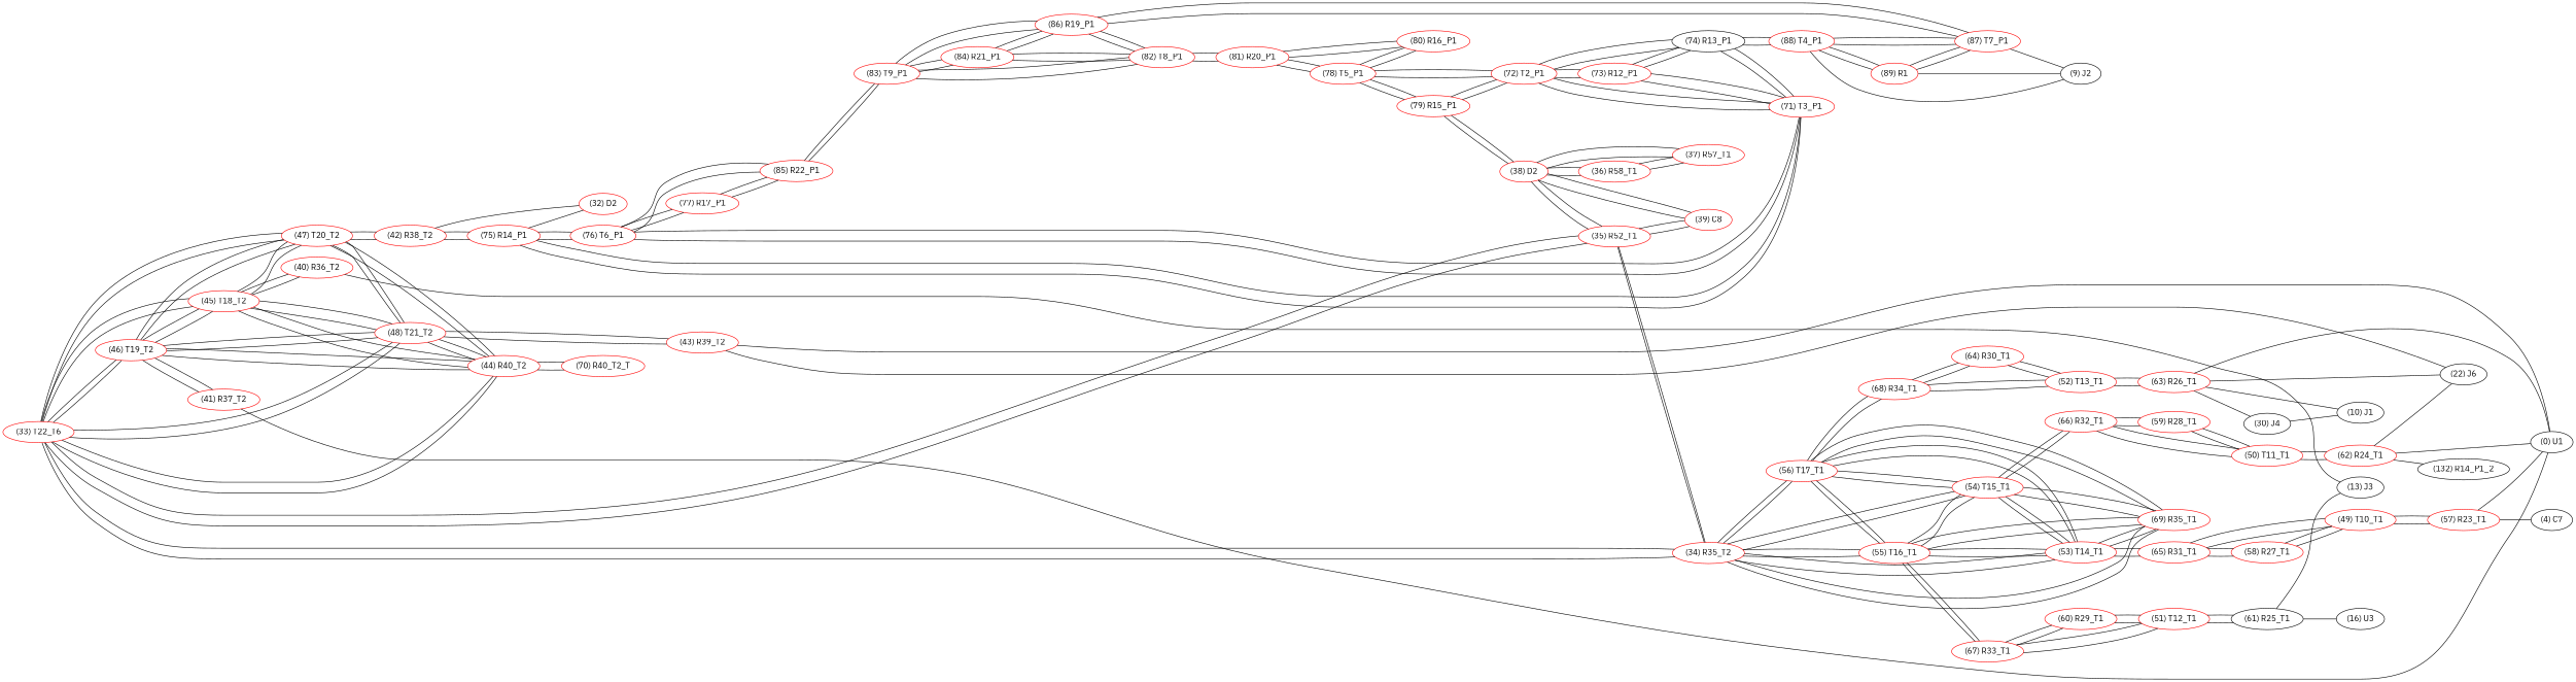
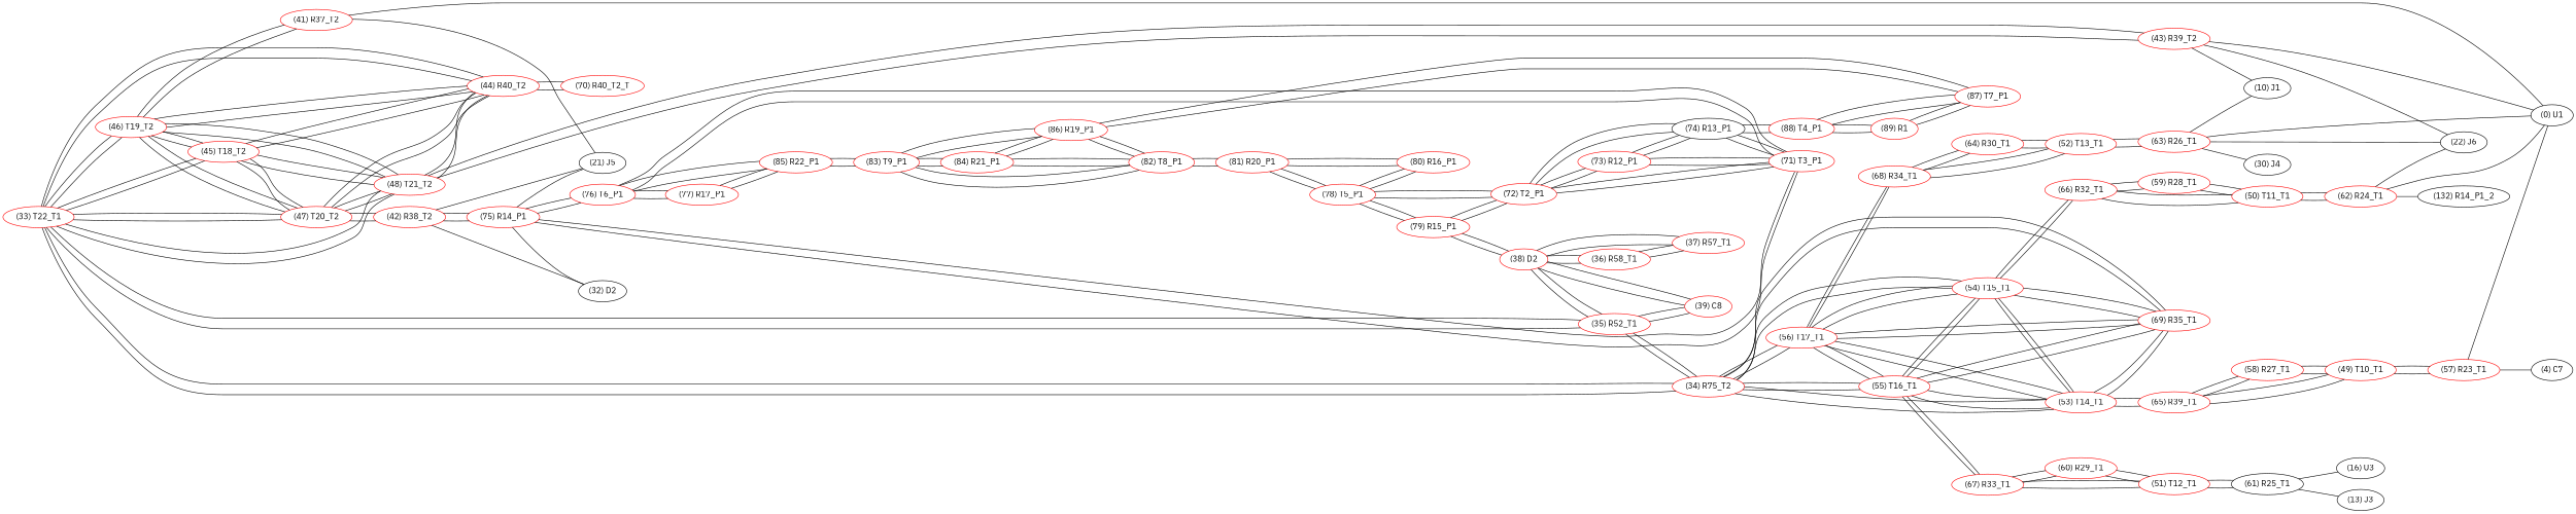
  graph {
    fontname="IBM Plex Sans"
    rankdir=LR
    node [color=red fontname="IBM Plex Sans"]
    edge [fontname="IBM Plex Sans"]
-   n1 [label="(33) T22_T6"]
+   n1 [label="(33) T22_T1"]
    n2 [label="(46) T19_T2"]
    n3 [label="(45) T18_T2"]
    n4 [label="(44) R40_T2"]
    n5 [label="(48) T21_T2"]
    n6 [label="(47) T20_T2"]
    n7 [label="(35) R52_T1"]
-   n8 [label="(34) R35_T2"]
+   n8 [label="(34) R75_T2"]
    n9 [label="(41) R37_T2"]
-   n10 [label="(40) R36_T2"]
    n11 [label="(70) R40_T2_T"]
    n12 [label="(43) R39_T2"]
    n13 [label="(42) R38_T2"]
    n14 [label="(38) D2"]
    n15 [label="(39) C8"]
    n16 [label="(55) T16_T1"]
    n17 [label="(54) T15_T1"]
    n18 [label="(69) R35_T1"]
    n19 [label="(53) T14_T1"]
    n20 [label="(56) T17_T1"]
+   n21 [label="(21) J5" color=""]
    n22 [label="(0) U1" color=""]
    n23 [label="(13) J3" color=""]
    n24 [label="(22) J6" color=""]
    n25 [label="(10) J1" color=""]
    n26 [label="(75) R14_P1"]
-   n27 [label="(32) D2"]
+   n27 [label="(32) D2" color=""]
    n28 [label="(36) R58_T1"]
    n29 [label="(37) R57_T1"]
    n30 [label="(79) R15_P1"]
    n31 [label="(67) R33_T1"]
    n32 [label="(66) R32_T1"]
-   n33 [label="(65) R31_T1"]
+   n33 [label="(65) R39_T1"]
    n34 [label="(68) R34_T1"]
    n35 [label="(51) T12_T1"]
    n36 [label="(60) R29_T1"]
    n37 [label="(50) T11_T1"]
    n38 [label="(59) R28_T1"]
    n39 [label="(49) T10_T1"]
    n40 [label="(58) R27_T1"]
    n41 [label="(52) T13_T1"]
    n42 [label="(64) R30_T1"]
    n43 [label="(72) T2_P1"]
    n44 [label="(78) T5_P1"]
    n45 [label="(71) T3_P1"]
    n46 [color=black label="(74) R13_P1"]
    n47 [label="(73) R12_P1"]
    n48 [label="(80) R16_P1"]
    n49 [label="(81) R20_P1"]
-   n50 [label="(9) J2" color=""]
    n51 [label="(76) T6_P1"]
    n52 [label="(85) R22_P1"]
    n53 [label="(77) R17_P1"]
    n54 [label="(57) R23_T1"]
    n55 [label="(4) C7" color=""]
    n56 [label="(62) R24_T1"]
    n57 [label="(132) R14_P1_2" color=""]
    n58 [color=black label="(61) R25_T1"]
    n59 [label="(16) U3" color=""]
    n60 [label="(63) R26_T1"]
    n61 [label="(30) J4" color=""]
    n62 [label="(88) T4_P1"]
    n63 [label="(83) T9_P1"]
    n64 [label="(87) T7_P1"]
    n65 [label="(89) R1"]
    n66 [label="(82) T8_P1"]
    n67 [label="(86) R19_P1"]
    n68 [label="(84) R21_P1"]
    n1 -- n2
    n1 -- n3
    n1 -- n4
    n1 -- n5
    n1 -- n6
    n1 -- n7
    n1 -- n8
    n2 -- n1
    n2 -- n3
    n2 -- n4
    n2 -- n5
    n2 -- n6
    n2 -- n9
    n3 -- n1
    n3 -- n2
    n3 -- n4
    n3 -- n5
    n3 -- n6
-   n3 -- n10
    n4 -- n1
    n4 -- n2
    n4 -- n3
    n4 -- n5
    n4 -- n6
    n4 -- n11
    n5 -- n1
    n5 -- n2
    n5 -- n3
    n5 -- n4
    n5 -- n6
    n5 -- n12
    n6 -- n1
    n6 -- n2
    n6 -- n3
    n6 -- n4
    n6 -- n5
    n6 -- n13
    n7 -- n1
    n7 -- n8
    n7 -- n14
    n7 -- n15
    n8 -- n1
    n8 -- n7
    n8 -- n16
    n8 -- n17
    n8 -- n18
    n8 -- n19
    n8 -- n20
    n9 -- n2
+   n9 -- n21
    n9 -- n22
-   n10 -- n3
-   n10 -- n23
    n11 -- n4
    n12 -- n5
    n12 -- n22
    n12 -- n24
-   n61 -- n25
+   n12 -- n25
    n13 -- n6
+   n13 -- n21
    n13 -- n26
    n13 -- n27
    n14 -- n7
    n14 -- n15
    n14 -- n28
    n14 -- n29
    n14 -- n30
    n15 -- n7
    n15 -- n14
    n16 -- n8
    n16 -- n17
    n16 -- n18
    n16 -- n19
    n16 -- n20
    n16 -- n31
    n17 -- n8
    n17 -- n16
    n17 -- n18
    n17 -- n19
    n17 -- n20
    n17 -- n32
    n18 -- n8
    n18 -- n16
    n18 -- n17
    n18 -- n19
    n18 -- n20
    n19 -- n8
    n19 -- n16
    n19 -- n17
    n19 -- n18
    n19 -- n20
    n19 -- n33
    n20 -- n8
    n20 -- n16
    n20 -- n17
    n20 -- n18
    n20 -- n19
    n20 -- n34
    n26 -- n13
+   n26 -- n21
    n26 -- n27
    n26 -- n45
    n26 -- n51
    n28 -- n14
    n28 -- n29
    n29 -- n14
    n29 -- n28
    n30 -- n14
    n30 -- n43
    n30 -- n44
    n31 -- n16
    n31 -- n35
    n31 -- n36
    n32 -- n17
    n32 -- n37
    n32 -- n38
    n33 -- n19
    n33 -- n39
    n33 -- n40
    n34 -- n20
    n34 -- n41
    n34 -- n42
    n35 -- n31
    n35 -- n36
    n35 -- n58
    n36 -- n31
    n36 -- n35
    n37 -- n32
    n37 -- n38
    n37 -- n56
    n38 -- n32
    n38 -- n37
    n39 -- n33
    n39 -- n40
    n39 -- n54
    n40 -- n33
    n40 -- n39
    n41 -- n34
    n41 -- n42
    n41 -- n60
    n42 -- n34
    n42 -- n41
    n43 -- n30
    n43 -- n44
    n43 -- n45
    n43 -- n46
    n43 -- n47
    n44 -- n30
    n44 -- n43
    n44 -- n48
    n44 -- n49
    n45 -- n26
    n45 -- n43
    n45 -- n46
    n45 -- n47
    n45 -- n51
    n46 -- n43
    n46 -- n45
    n46 -- n47
    n46 -- n62
    n47 -- n43
    n47 -- n45
    n47 -- n46
    n48 -- n44
    n48 -- n49
    n49 -- n44
    n49 -- n48
    n49 -- n66
    n51 -- n26
    n51 -- n45
    n51 -- n52
    n51 -- n53
    n52 -- n51
    n52 -- n53
    n52 -- n63
    n53 -- n51
    n53 -- n52
    n54 -- n22
    n54 -- n39
    n54 -- n55
    n56 -- n22
    n56 -- n24
    n56 -- n37
    n56 -- n57
    n58 -- n23
    n58 -- n35
    n58 -- n59
    n60 -- n22
    n60 -- n24
    n60 -- n25
    n60 -- n41
    n60 -- n61
    n62 -- n46
-   n62 -- n50
    n62 -- n64
    n62 -- n65
    n63 -- n52
    n63 -- n66
    n63 -- n67
    n63 -- n68
-   n64 -- n50
    n64 -- n62
    n64 -- n65
    n64 -- n67
-   n65 -- n50
    n65 -- n62
    n65 -- n64
    n66 -- n49
    n66 -- n63
    n66 -- n67
    n66 -- n68
    n67 -- n63
    n67 -- n64
    n67 -- n66
    n67 -- n68
    n68 -- n63
    n68 -- n66
    n68 -- n67
  }
